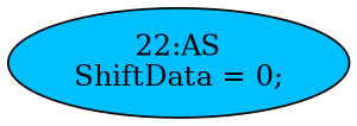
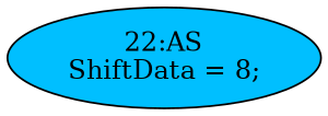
  strict digraph {
-   n1 [ast="<pyverilog.vparser.ast.Assign object at 0x7f9d4b7f5090>" def_var="['ShiftData']" fillcolor=deepskyblue label="22:AS\nShiftData = 0;" statements="[]" style=filled typ=Assign use_var="[]"]
+   n1 [ast="<pyverilog.vparser.ast.Assign object at 0x7f9d4b7f5090>" def_var="['ShiftData']" fillcolor=deepskyblue label="22:AS\nShiftData = 8;" statements="[]" style=filled typ=Assign use_var="[]"]
  }
